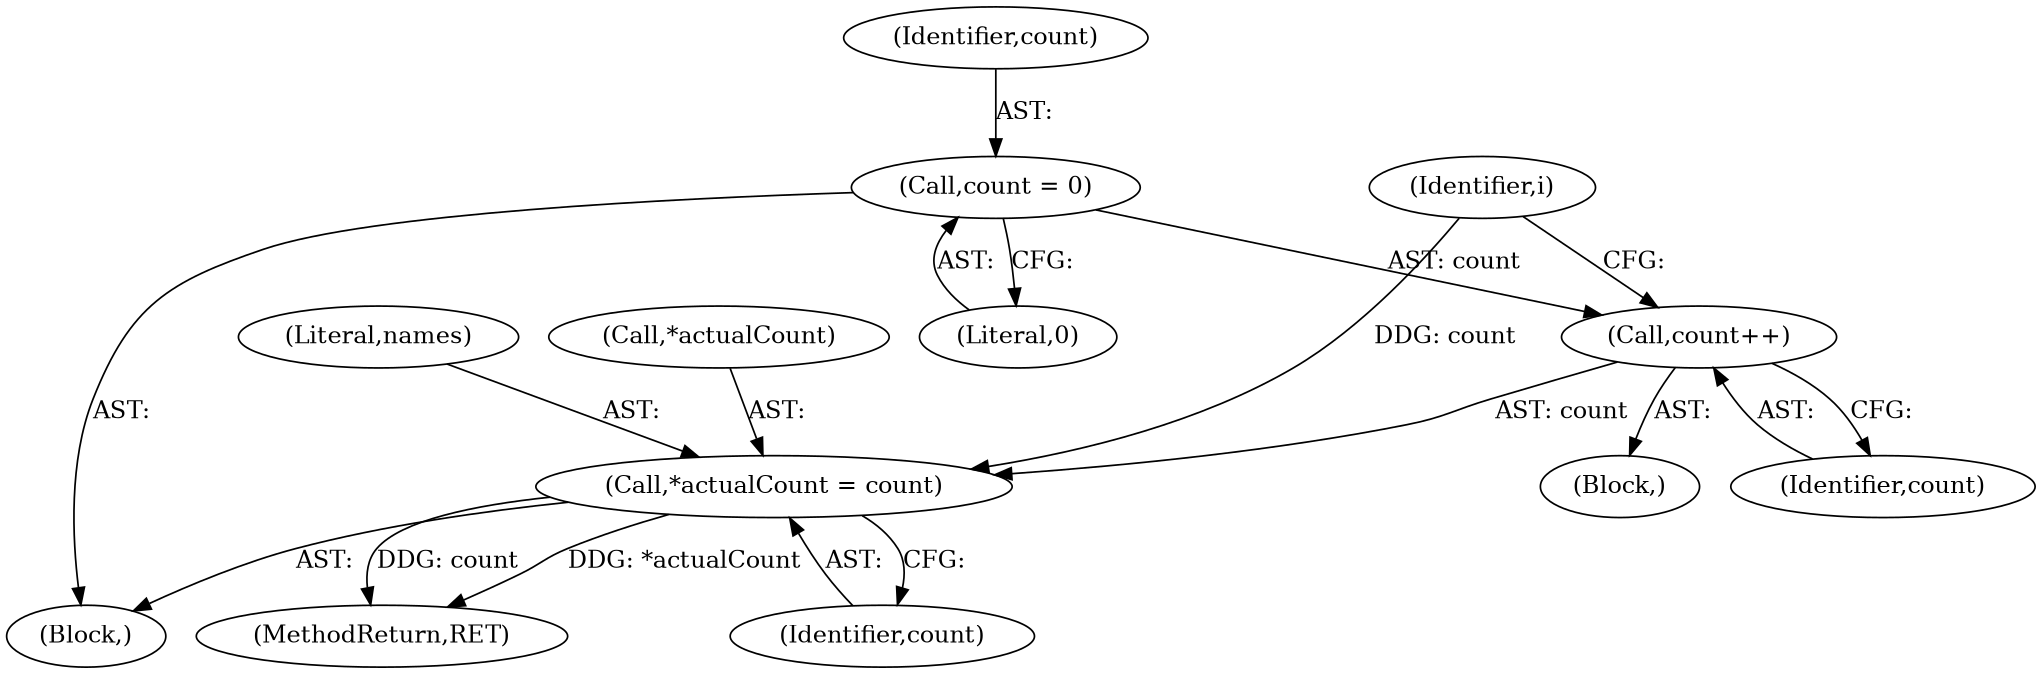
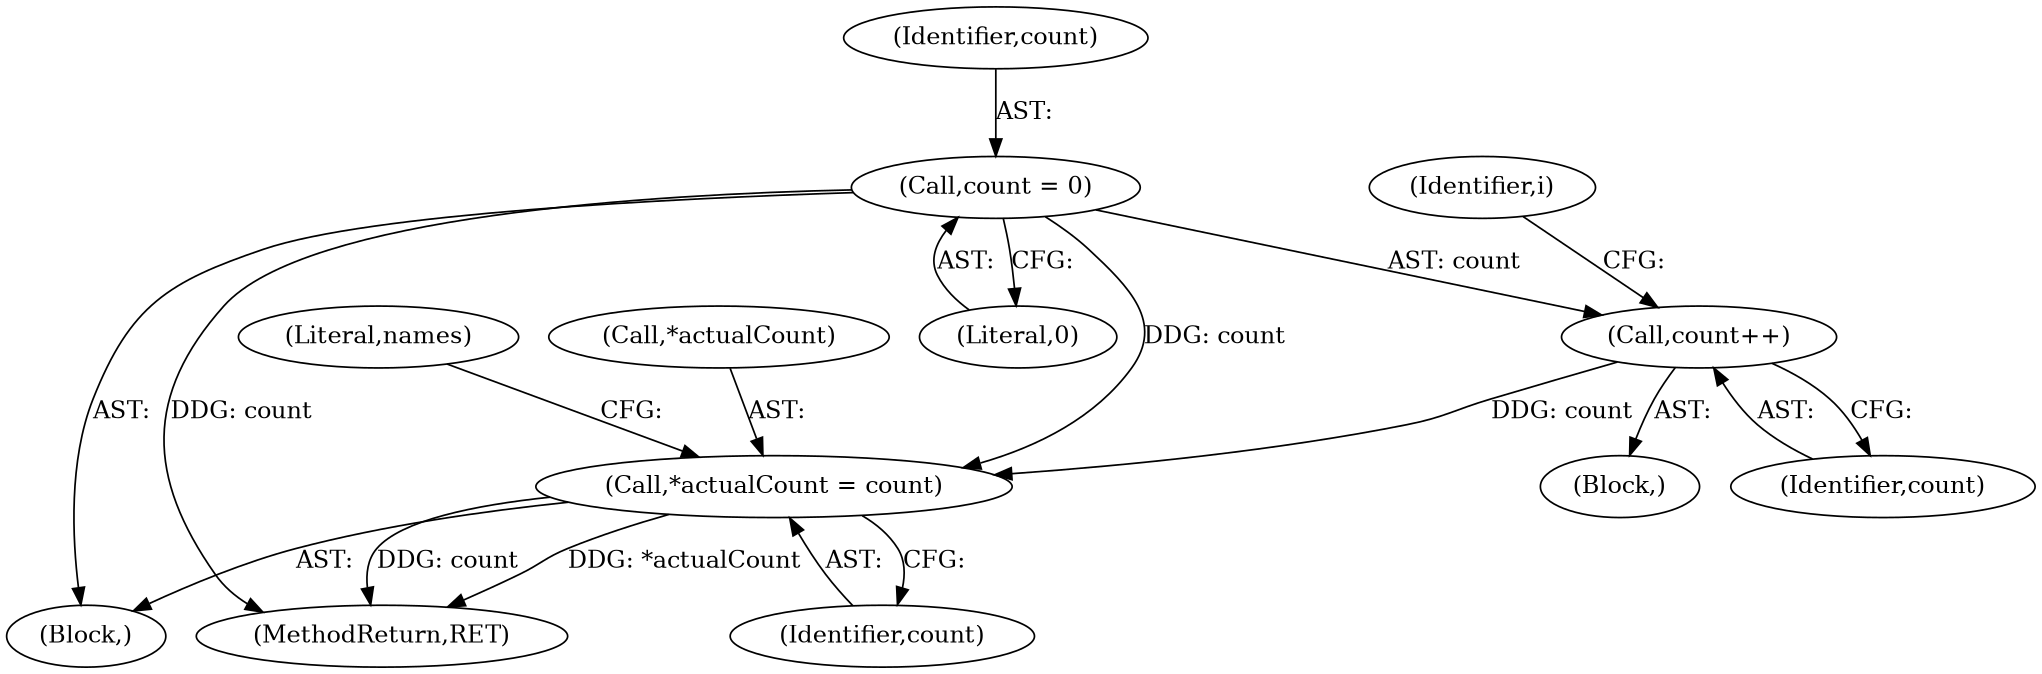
  digraph {
    n1 [label="(Call,*actualCount = count)"]
    n2 [label="(Identifier,count)"]
    n3 [label="(MethodReturn,RET)"]
    n4 [label="(Block,)"]
    n5 [label="(Call,count++)"]
    n6 [label="(Identifier,count)"]
    n7 [label="(Block,)"]
    n8 [label="(Call,count = 0)"]
    n9 [label="(Literal,0)"]
    n10 [label="(Identifier,i)"]
    n11 [label="(Literal,names)"]
    n12 [label="(Identifier,count)"]
    n13 [label="(Call,*actualCount)"]
    n1 -> n2 [label="CFG: "]
    n1 -> n3 [label="DDG: count"]
    n1 -> n3 [label="DDG: *actualCount"]
    n1 -> n4 [label="AST: "]
    n2 -> n1 [label="AST: "]
-   n5 -> n1 [label="AST: count"]
+   n5 -> n1 [label="DDG: count"]
    n5 -> n6 [label="CFG: "]
    n5 -> n7 [label="AST: "]
    n6 -> n5 [label="AST: "]
-   n10 -> n1 [label="DDG: count"]
+   n8 -> n1 [label="DDG: count"]
+   n8 -> n3 [label="DDG: count"]
    n8 -> n4 [label="AST: "]
    n8 -> n5 [label="AST: count"]
    n8 -> n9 [label="CFG: "]
    n9 -> n8 [label="AST: "]
    n10 -> n5 [label="CFG: "]
-   n11 -> n1 [label="AST: "]
+   n11 -> n1 [label="CFG: "]
    n12 -> n8 [label="AST: "]
    n13 -> n1 [label="AST: "]
  }
